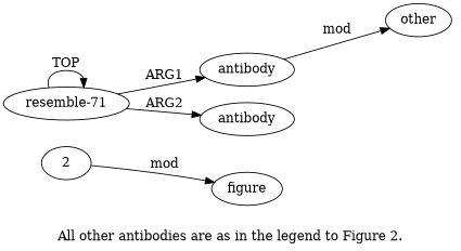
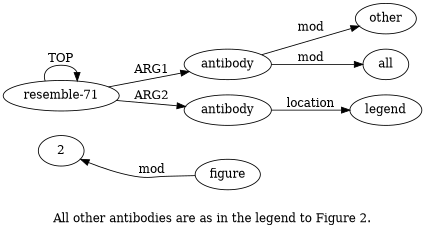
  digraph {
    label="All other antibodies are as in the legend to Figure 2."
    rankdir=LR
    node [color=black gold_label=antibody test_label=antibody]
    edge [color=black gold_label=mod test_label=mod]
    n1 [gold_ind=-1 gold_label=2 label=2 test_ind=-1 test_label=2]
    n2 [gold_ind=1 label=antibody test_ind=1]
    n3 [gold_ind=3 gold_label=other label=other test_ind=3 test_label=other]
+   n4 [gold_ind=2 gold_label=all label=all test_ind=2 test_label=all]
    n5 [gold_ind=0 gold_label="resemble-01" label="resemble-71" test_ind=0 test_label="resemble-01"]
    n6 [gold_ind=4 label=antibody test_ind=4]
+   n7 [gold_ind=5 gold_label=legend label=legend test_ind=5 test_label=legend]
    n8 [gold_ind=6 gold_label=figure label=figure test_ind=6 test_label=figure]
    n2 -> n3 [label=mod]
+   n2 -> n4 [label=mod]
    n5 -> n2 [gold_label=ARG1 label=ARG1 test_label=ARG1]
    n5 -> n5 [gold_label=TOP label=TOP test_label=TOP]
    n5 -> n6 [gold_label=ARG2 label=ARG2 test_label=ARG2]
-   n1 -> n8 [label=mod]
+   n6 -> n7 [gold_label=location label=location test_label=location]
+   n8 -> n1 [label=mod]
  }
